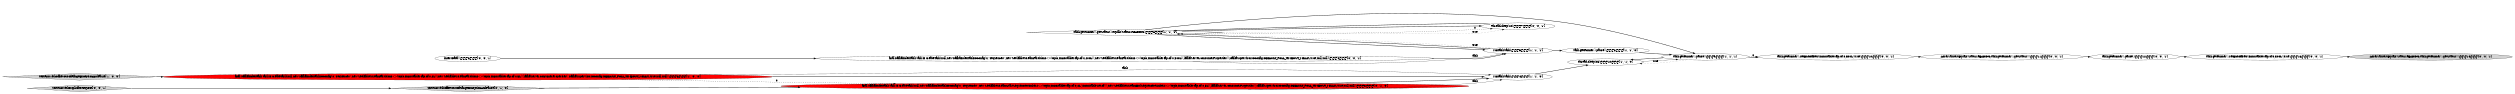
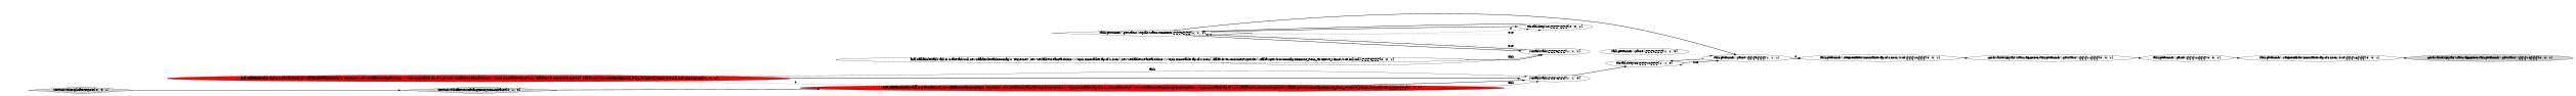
  digraph {
    fontname="DejaVu Serif"
    rankdir=LR
    node [fillcolor=white fontname="DejaVu Serif" shape=ellipse style=filled]
    edge [fontname="DejaVu Serif" style=bold]
    n1 [label="Thread.sleep(25)@@@10@@@['1', '1', '0']"]
    n2 [label="task.getRunner().pause()@@@9@@@['1', '1', '1']"]
    n3 [label="task.getRunner().setEndOffsets(ImmutableMap.of(0,500L),true)@@@10@@@['0', '0', '1']"]
    n4 [fillcolor=lightgray label="testRunWithDuplicateRequest['0', '0', '1']" shape=diamond]
    n5 [fillcolor=lightgray label="testRunWithOffsetOutOfRangeExceptionAndPause['0', '1', '0']" shape=diamond]
-   n6 [label="insertData()@@@3@@@['0', '0', '1']"]
    n7 [label="final KafkaIndexTask task = createTask(null,new KafkaIndexTaskIOConfig(0,\"sequence0\",new SeekableStreamPartitions<>(topic,ImmutableMap.of(0,200L)),new SeekableStreamPartitions<>(topic,ImmutableMap.of(0,500L)),kafkaServer.consumerProperties(),KafkaSupervisorIOConfig.DEFAULT_POLL_TIMEOUT_MILLIS,true,null,null))@@@4@@@['0', '0', '1']"]
    n8 [label="runTask(task)@@@5@@@['1', '1', '1']"]
    n9 [label="!task.getRunner().getStatus().equals(Status.READING)@@@6@@@['1', '1', '1']" shape=diamond]
    n10 [label="task.getRunner().pause()@@@8@@@['1', '1', '0']"]
    n11 [label="Thread.sleep(20)@@@7@@@['0', '0', '1']"]
    n12 [label="Assert.assertEquals(Status.READING,task.getRunner().getStatus())@@@11@@@['0', '0', '1']"]
    n13 [label="task.getRunner().pause()@@@12@@@['0', '0', '1']"]
    n14 [label="runTask(task)@@@4@@@['1', '1', '0']"]
    n15 [fillcolor=red label="final KafkaIndexTask task = createTask(null,new KafkaIndexTaskIOConfig(0,\"sequence0\",new SeekableStreamStartSequenceNumbers<>(topic,ImmutableMap.of(0,2L),ImmutableSet.of()),new SeekableStreamEndSequenceNumbers<>(topic,ImmutableMap.of(0,5L)),kafkaServer.consumerProperties(),KafkaSupervisorIOConfig.DEFAULT_POLL_TIMEOUT_MILLIS,true,null,null))@@@3@@@['0', '1', '0']"]
    n16 [fillcolor=lightgray label="Assert.assertEquals(Status.READING,task.getRunner().getStatus())@@@14@@@['0', '0', '1']"]
    n17 [label="task.getRunner().setEndOffsets(ImmutableMap.of(0,500L),true)@@@13@@@['0', '0', '1']"]
-   n18 [fillcolor=lightgray label="testRunWithOffsetOutOfRangeExceptionAndPause['1', '0', '0']" shape=diamond]
    n19 [fillcolor=red label="final KafkaIndexTask task = createTask(null,new KafkaIndexTaskIOConfig(0,\"sequence0\",new SeekableStreamPartitions<>(topic,ImmutableMap.of(0,2L)),new SeekableStreamPartitions<>(topic,ImmutableMap.of(0,5L)),kafkaServer.consumerProperties(),KafkaSupervisorIOConfig.DEFAULT_POLL_TIMEOUT_MILLIS,true,null,null))@@@3@@@['1', '0', '0']"]
-   n1 -> n2 [style=solid]
+   n1 -> n2
    n2 -> n1
    n2 -> n1 [label=true style=dotted]
    n2 -> n3 [label=0 style=dashed]
    n2 -> n3
    n3 -> n12
    n4 -> n5
    n5 -> n15
-   n6 -> n7
    n7 -> n8 [label=task style=solid]
    n7 -> n8
    n8 -> n9 [label=true style=dotted]
    n8 -> n9
-   n8 -> n10
    n9 -> n2
    n9 -> n8
    n9 -> n11
    n9 -> n11 [label=0 style=dashed]
    n9 -> n11 [label=true style=dotted]
-   n10 -> n2
+   n10 -> n2 [style=dotted]
    n11 -> n9
    n12 -> n13
    n13 -> n17
    n14 -> n1
    n15 -> n14
    n15 -> n14 [label=task style=solid]
    n17 -> n16
-   n18 -> n19
    n19 -> n14
    n19 -> n14 [label=task style=solid]
    n19 -> n15 [label=0 style=dashed]
  }
